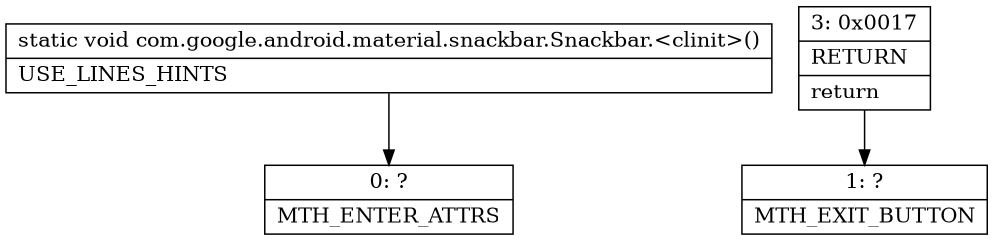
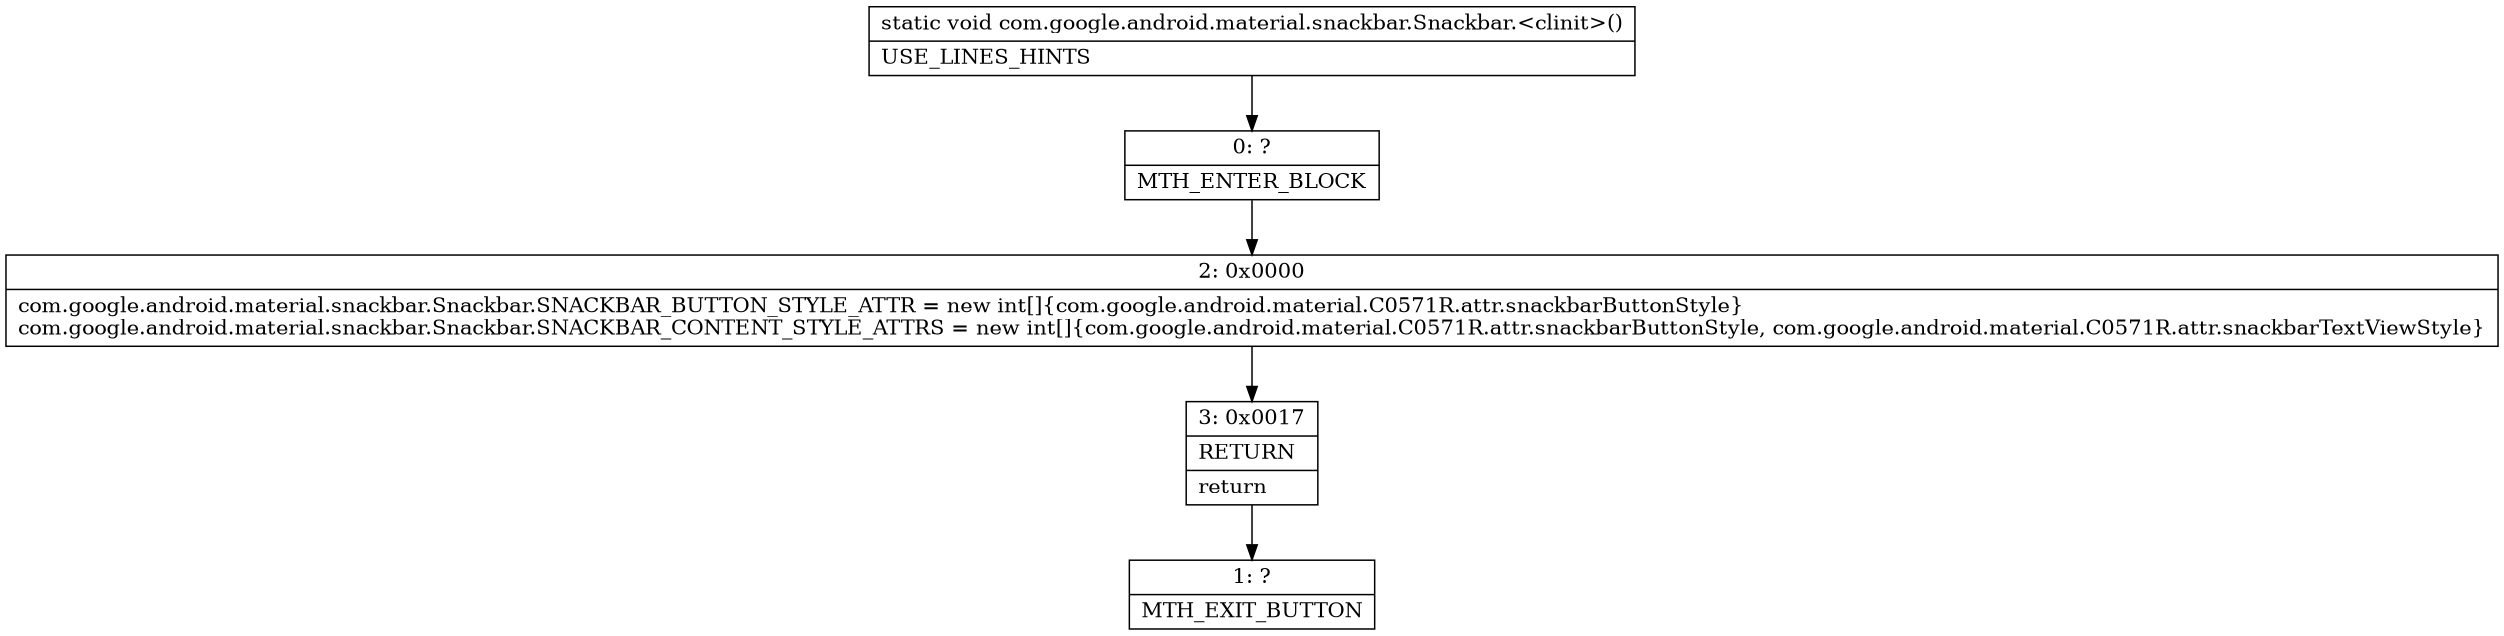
  digraph {
    node [shape=record]
-   n1 [label="{0\:\ ?|MTH_ENTER_ATTRS\l}"]
+   n1 [label="{0\:\ ?|MTH_ENTER_BLOCK\l}"]
+   n2 [label="{2\:\ 0x0000|com.google.android.material.snackbar.Snackbar.SNACKBAR_BUTTON_STYLE_ATTR = new int[]\{com.google.android.material.C0571R.attr.snackbarButtonStyle\}\lcom.google.android.material.snackbar.Snackbar.SNACKBAR_CONTENT_STYLE_ATTRS = new int[]\{com.google.android.material.C0571R.attr.snackbarButtonStyle, com.google.android.material.C0571R.attr.snackbarTextViewStyle\}\l}"]
    n3 [label="{3\:\ 0x0017|RETURN\l|return\l}"]
    n4 [label="{1\:\ ?|MTH_EXIT_BUTTON\l}"]
    n5 [label="{static void com.google.android.material.snackbar.Snackbar.\<clinit\>()  | USE_LINES_HINTS\l}"]
+   n1 -> n2
+   n2 -> n3
    n3 -> n4
    n5 -> n1
  }
